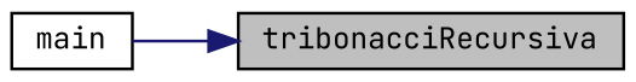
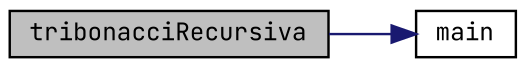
  digraph {
    rankdir=RL
    fontname="JetBrains Mono"
    node [color=black fontname="JetBrains Mono" fontsize=10 shape=record style=filled]
    n1 [fillcolor=grey75 fontcolor=black height=0.2 label=tribonacciRecursiva width=0.4]
    n2 [fillcolor=white height=0.2 label=main width=0.4]
-   n1 -> n2 [color=midnightblue dir=back fontname="JetBrains Mono" fontsize=10 labelfontname=Helvetica labelfontsize=10 style=solid]
+   n2 -> n1 [color=midnightblue dir=back fontname="JetBrains Mono" fontsize=10 labelfontname=Helvetica labelfontsize=10 style=solid]
  }
